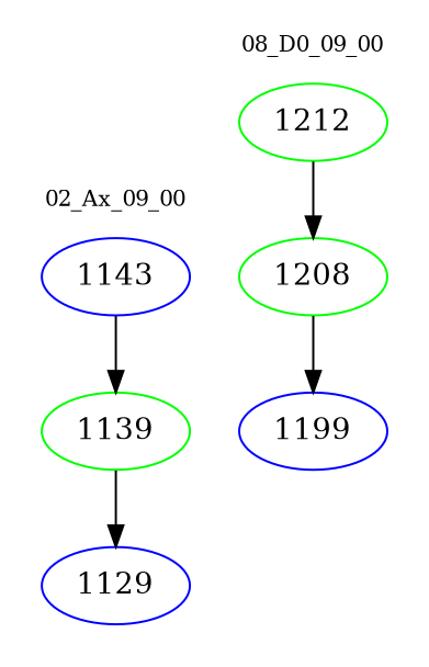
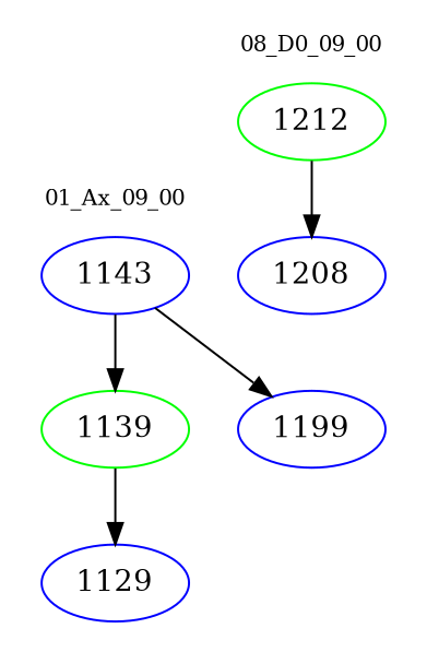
  digraph {
    node [color=blue]
    edge [color=black]
    n1 [label=1143]
    n2 [color=green label=1139]
    n3 [label=1129]
    n4 [color=green label=1212]
-   n5 [color=green label=1208]
+   n5 [label=1208]
    n6 [label=1199]
    subgraph cluster_1 {
      color=white
      fontsize=10
-     label="02_Ax_09_00"
+     label="01_Ax_09_00"
      n1
      n2
      n3
    }
    subgraph cluster_2 {
      color=white
      fontsize=10
      label="08_D0_09_00"
      n4
      n5
      n6
    }
    n1 -> n2
    n2 -> n3
    n4 -> n5
-   n5 -> n6
+   n1 -> n6
  }
